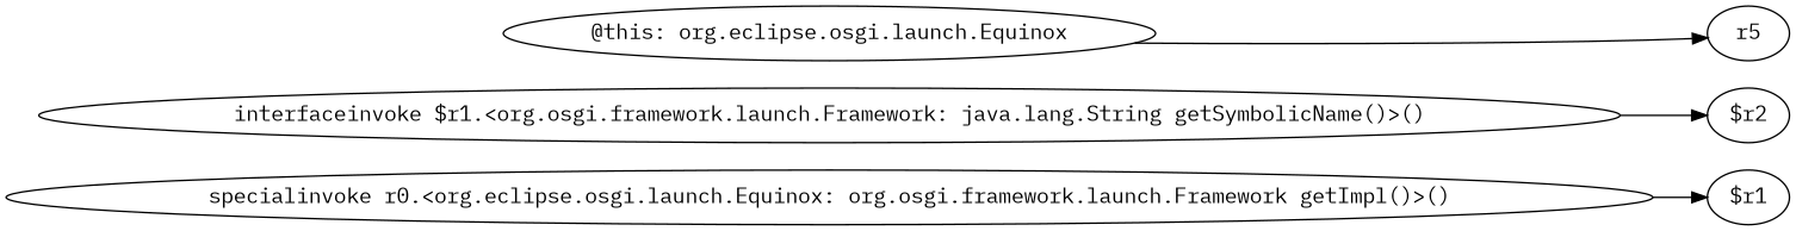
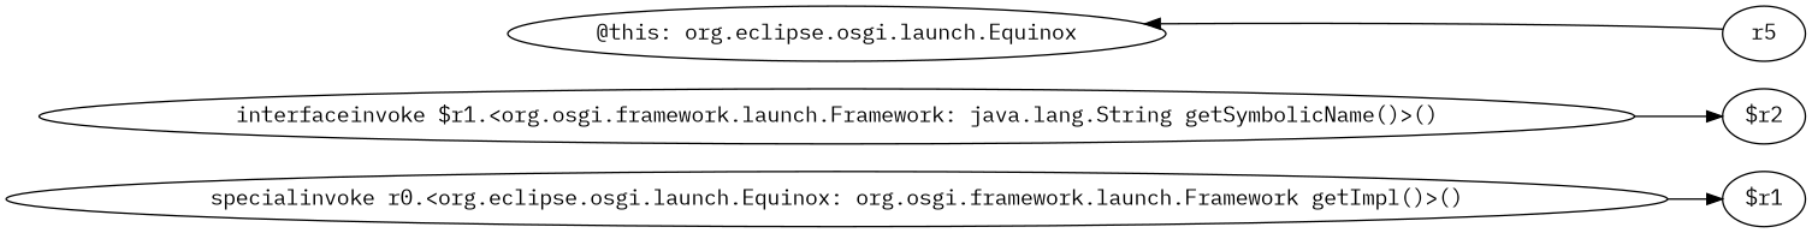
  digraph {
    fontname="IBM Plex Mono"
    rankdir=LR
    node [fontname="IBM Plex Mono"]
    edge [fontname="IBM Plex Mono"]
    n1 [label="specialinvoke r0.<org.eclipse.osgi.launch.Equinox: org.osgi.framework.launch.Framework getImpl()>()"]
    n2 [label="$r1"]
    n3 [label="interfaceinvoke $r1.<org.osgi.framework.launch.Framework: java.lang.String getSymbolicName()>()"]
    n4 [label="$r2"]
    n5 [label="@this: org.eclipse.osgi.launch.Equinox"]
    n6 [label=r5]
    n1 -> n2
    n3 -> n4
-   n5 -> n6
+   n6 -> n5
  }
